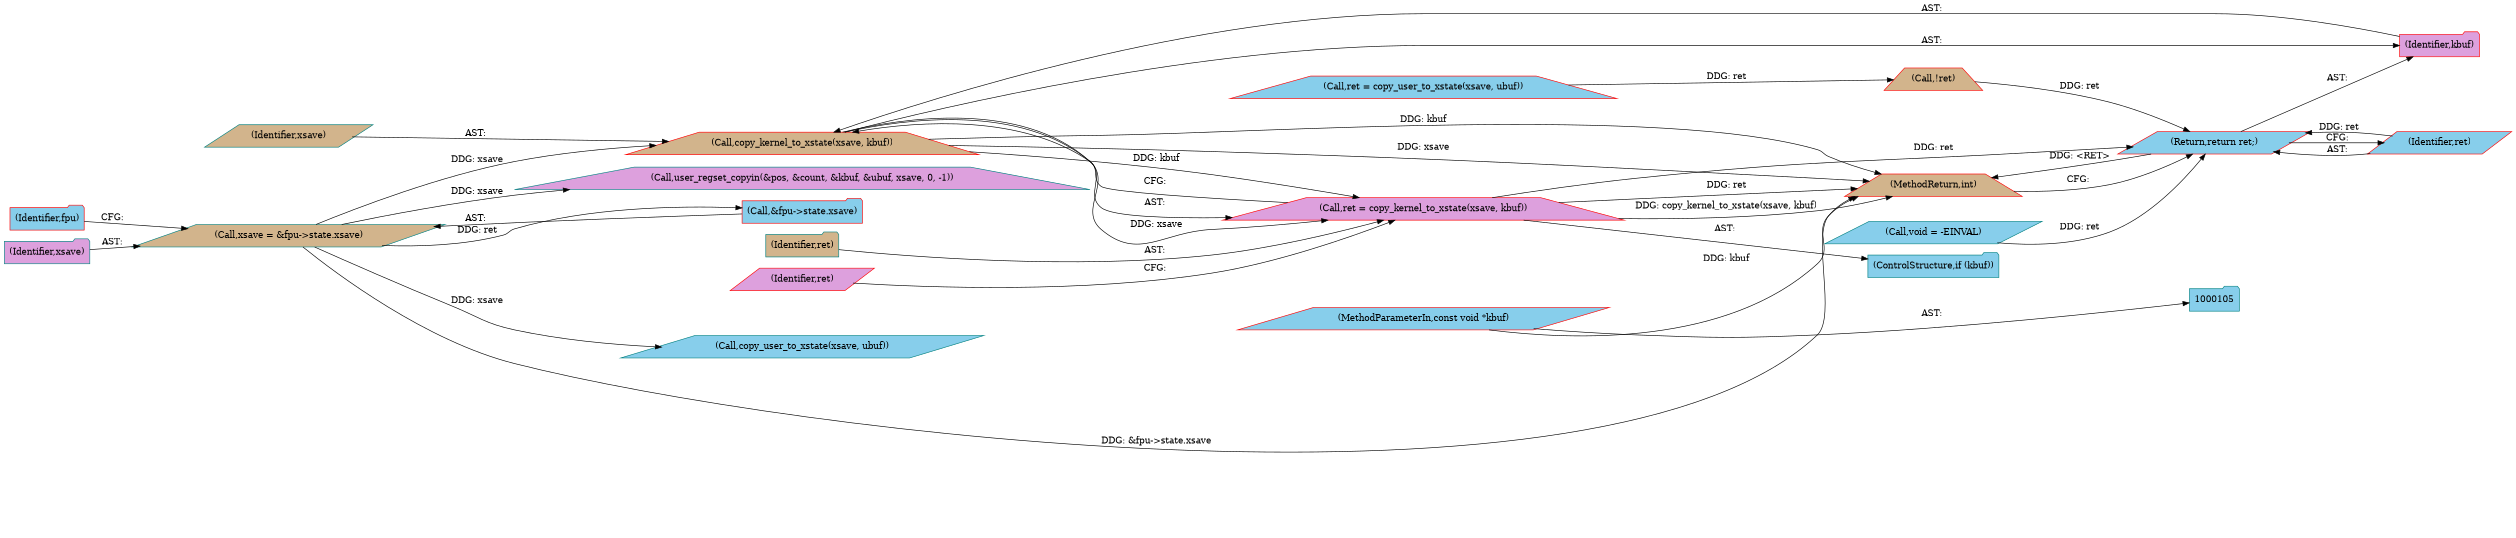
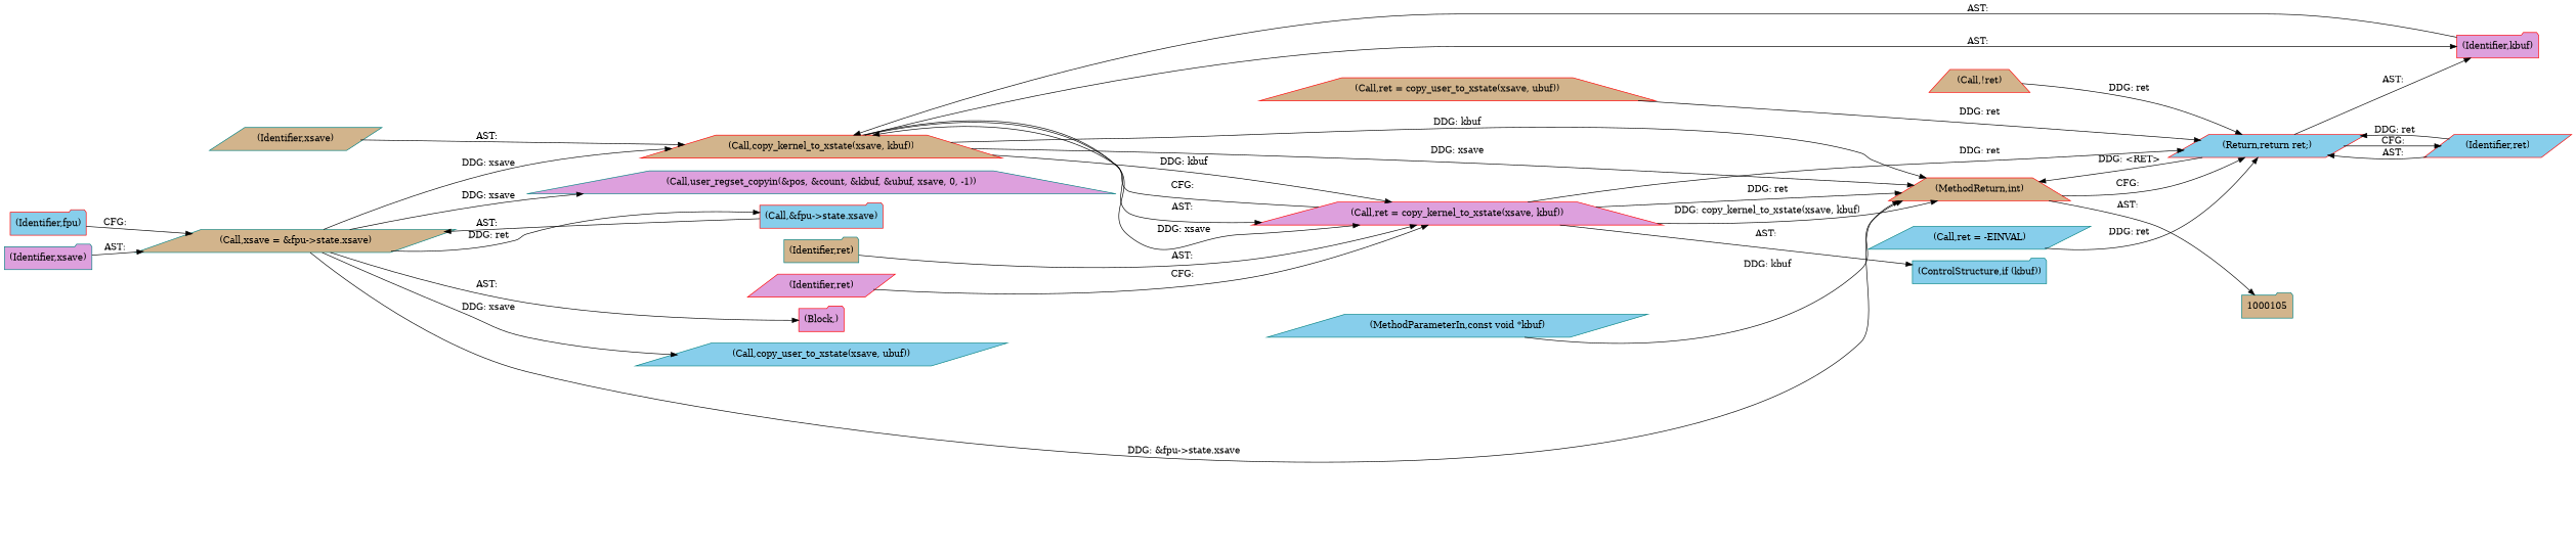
  digraph {
    rankdir=LR
    node [color=red fillcolor=skyblue shape=folder style=filled]
    n1 [fillcolor=tan label="(Call,copy_kernel_to_xstate(xsave, kbuf))" shape=trapezium]
    n2 [fillcolor=plum label="(Call,ret = copy_kernel_to_xstate(xsave, kbuf))" shape=trapezium]
    n3 [fillcolor=plum label="(Identifier,kbuf)"]
    n4 [fillcolor=tan label="(MethodReturn,int)" shape=trapezium]
    n5 [label="(Return,return ret;)" shape=parallelogram]
    n6 [color=teal label="(ControlStructure,if (kbuf))"]
    n7 [color=teal fillcolor=tan label="(Call,xsave = &fpu->state.xsave)" shape=parallelogram]
    n8 [color=teal fillcolor=plum label="(Call,user_regset_copyin(&pos, &count, &kbuf, &ubuf, xsave, 0, -1))" shape=trapezium]
+   n9 [fillcolor=plum label="(Block,)"]
    n10 [color=teal label="(Call,copy_user_to_xstate(xsave, ubuf))" shape=parallelogram]
    n11 [label="(Call,&fpu->state.xsave)"]
-   n12 [label="(MethodParameterIn,const void *kbuf)" shape=parallelogram]
-   1000105 [color=teal]
+   n12 [color=teal label="(MethodParameterIn,const void *kbuf)" shape=parallelogram]
+   1000105 [color=teal fillcolor=tan]
    n14 [label="(Identifier,ret)" shape=parallelogram]
-   n15 [color=teal label="(Call,void = -EINVAL)" shape=parallelogram]
+   n15 [color=teal label="(Call,ret = -EINVAL)" shape=parallelogram]
    n16 [fillcolor=plum label="(Identifier,ret)" shape=parallelogram]
    n17 [color=teal fillcolor=tan label="(Identifier,xsave)" shape=parallelogram]
    n18 [label="(Identifier,fpu)"]
-   n19 [label="(Call,ret = copy_user_to_xstate(xsave, ubuf))" shape=trapezium]
+   n19 [fillcolor=tan label="(Call,ret = copy_user_to_xstate(xsave, ubuf))" shape=trapezium]
    n20 [fillcolor=tan label="(Call,!ret)" shape=trapezium]
    n21 [color=teal fillcolor=plum label="(Identifier,xsave)"]
    n22 [color=teal fillcolor=tan label="(Identifier,ret)"]
    n1 -> n2 [label="AST: "]
    n1 -> n2 [label="DDG: xsave"]
    n1 -> n2 [label="DDG: kbuf"]
    n1 -> n3 [label="AST: "]
    n1 -> n4 [label="DDG: kbuf"]
    n1 -> n4 [label="DDG: xsave"]
    n2 -> n1 [label="CFG: "]
    n2 -> n4 [label="DDG: ret"]
    n2 -> n4 [label="DDG: copy_kernel_to_xstate(xsave, kbuf)"]
    n2 -> n5 [label="DDG: ret"]
    n2 -> n6 [label="AST: "]
    n3 -> n1 [label="AST: "]
    n4 -> n5 [label="CFG: "]
    n5 -> n3 [label="AST: "]
    n5 -> n4 [label="DDG: <RET>"]
    n5 -> n14 [label="CFG: "]
    n7 -> n1 [label="DDG: xsave"]
    n7 -> n4 [label="DDG: &fpu->state.xsave"]
    n7 -> n8 [label="DDG: xsave"]
+   n7 -> n9 [label="AST: "]
    n7 -> n10 [label="DDG: xsave"]
    n7 -> n11 [label="DDG: ret"]
    n11 -> n7 [label="AST: "]
    n12 -> n4 [label="DDG: kbuf"]
-   n12 -> 1000105 [label="AST: "]
+   n4 -> 1000105 [label="AST: "]
    n14 -> n5 [label="AST: "]
    n14 -> n5 [label="DDG: ret"]
    n15 -> n5 [label="DDG: ret"]
    n16 -> n2 [label="CFG: "]
    n17 -> n1 [label="AST: "]
    n18 -> n7 [label="CFG: "]
-   n19 -> n20 [label="DDG: ret"]
+   n19 -> n5 [label="DDG: ret"]
    n20 -> n5 [label="DDG: ret"]
    n21 -> n7 [label="AST: "]
    n22 -> n2 [label="AST: "]
  }
